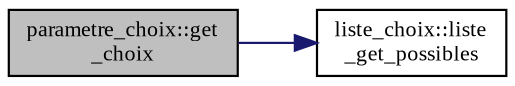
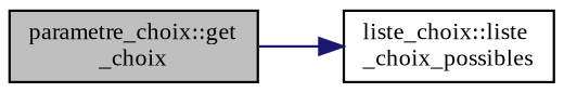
  digraph {
    rankdir=LR
    fontname="Liberation Serif"
    node [color=black fontname="Liberation Serif" fontsize=10 shape=record style=filled]
    n1 [fillcolor=grey75 fontcolor=black height=0.2 label="parametre_choix::get\l_choix" width=0.4]
-   n2 [fillcolor=white height=0.2 label="liste_choix::liste\l_get_possibles" width=0.4]
+   n2 [fillcolor=white height=0.2 label="liste_choix::liste\l_choix_possibles" width=0.4]
    n1 -> n2 [color=midnightblue fontname="Liberation Serif" fontsize=10 labelfontname=Helvetica labelfontsize=10 style=solid]
  }
